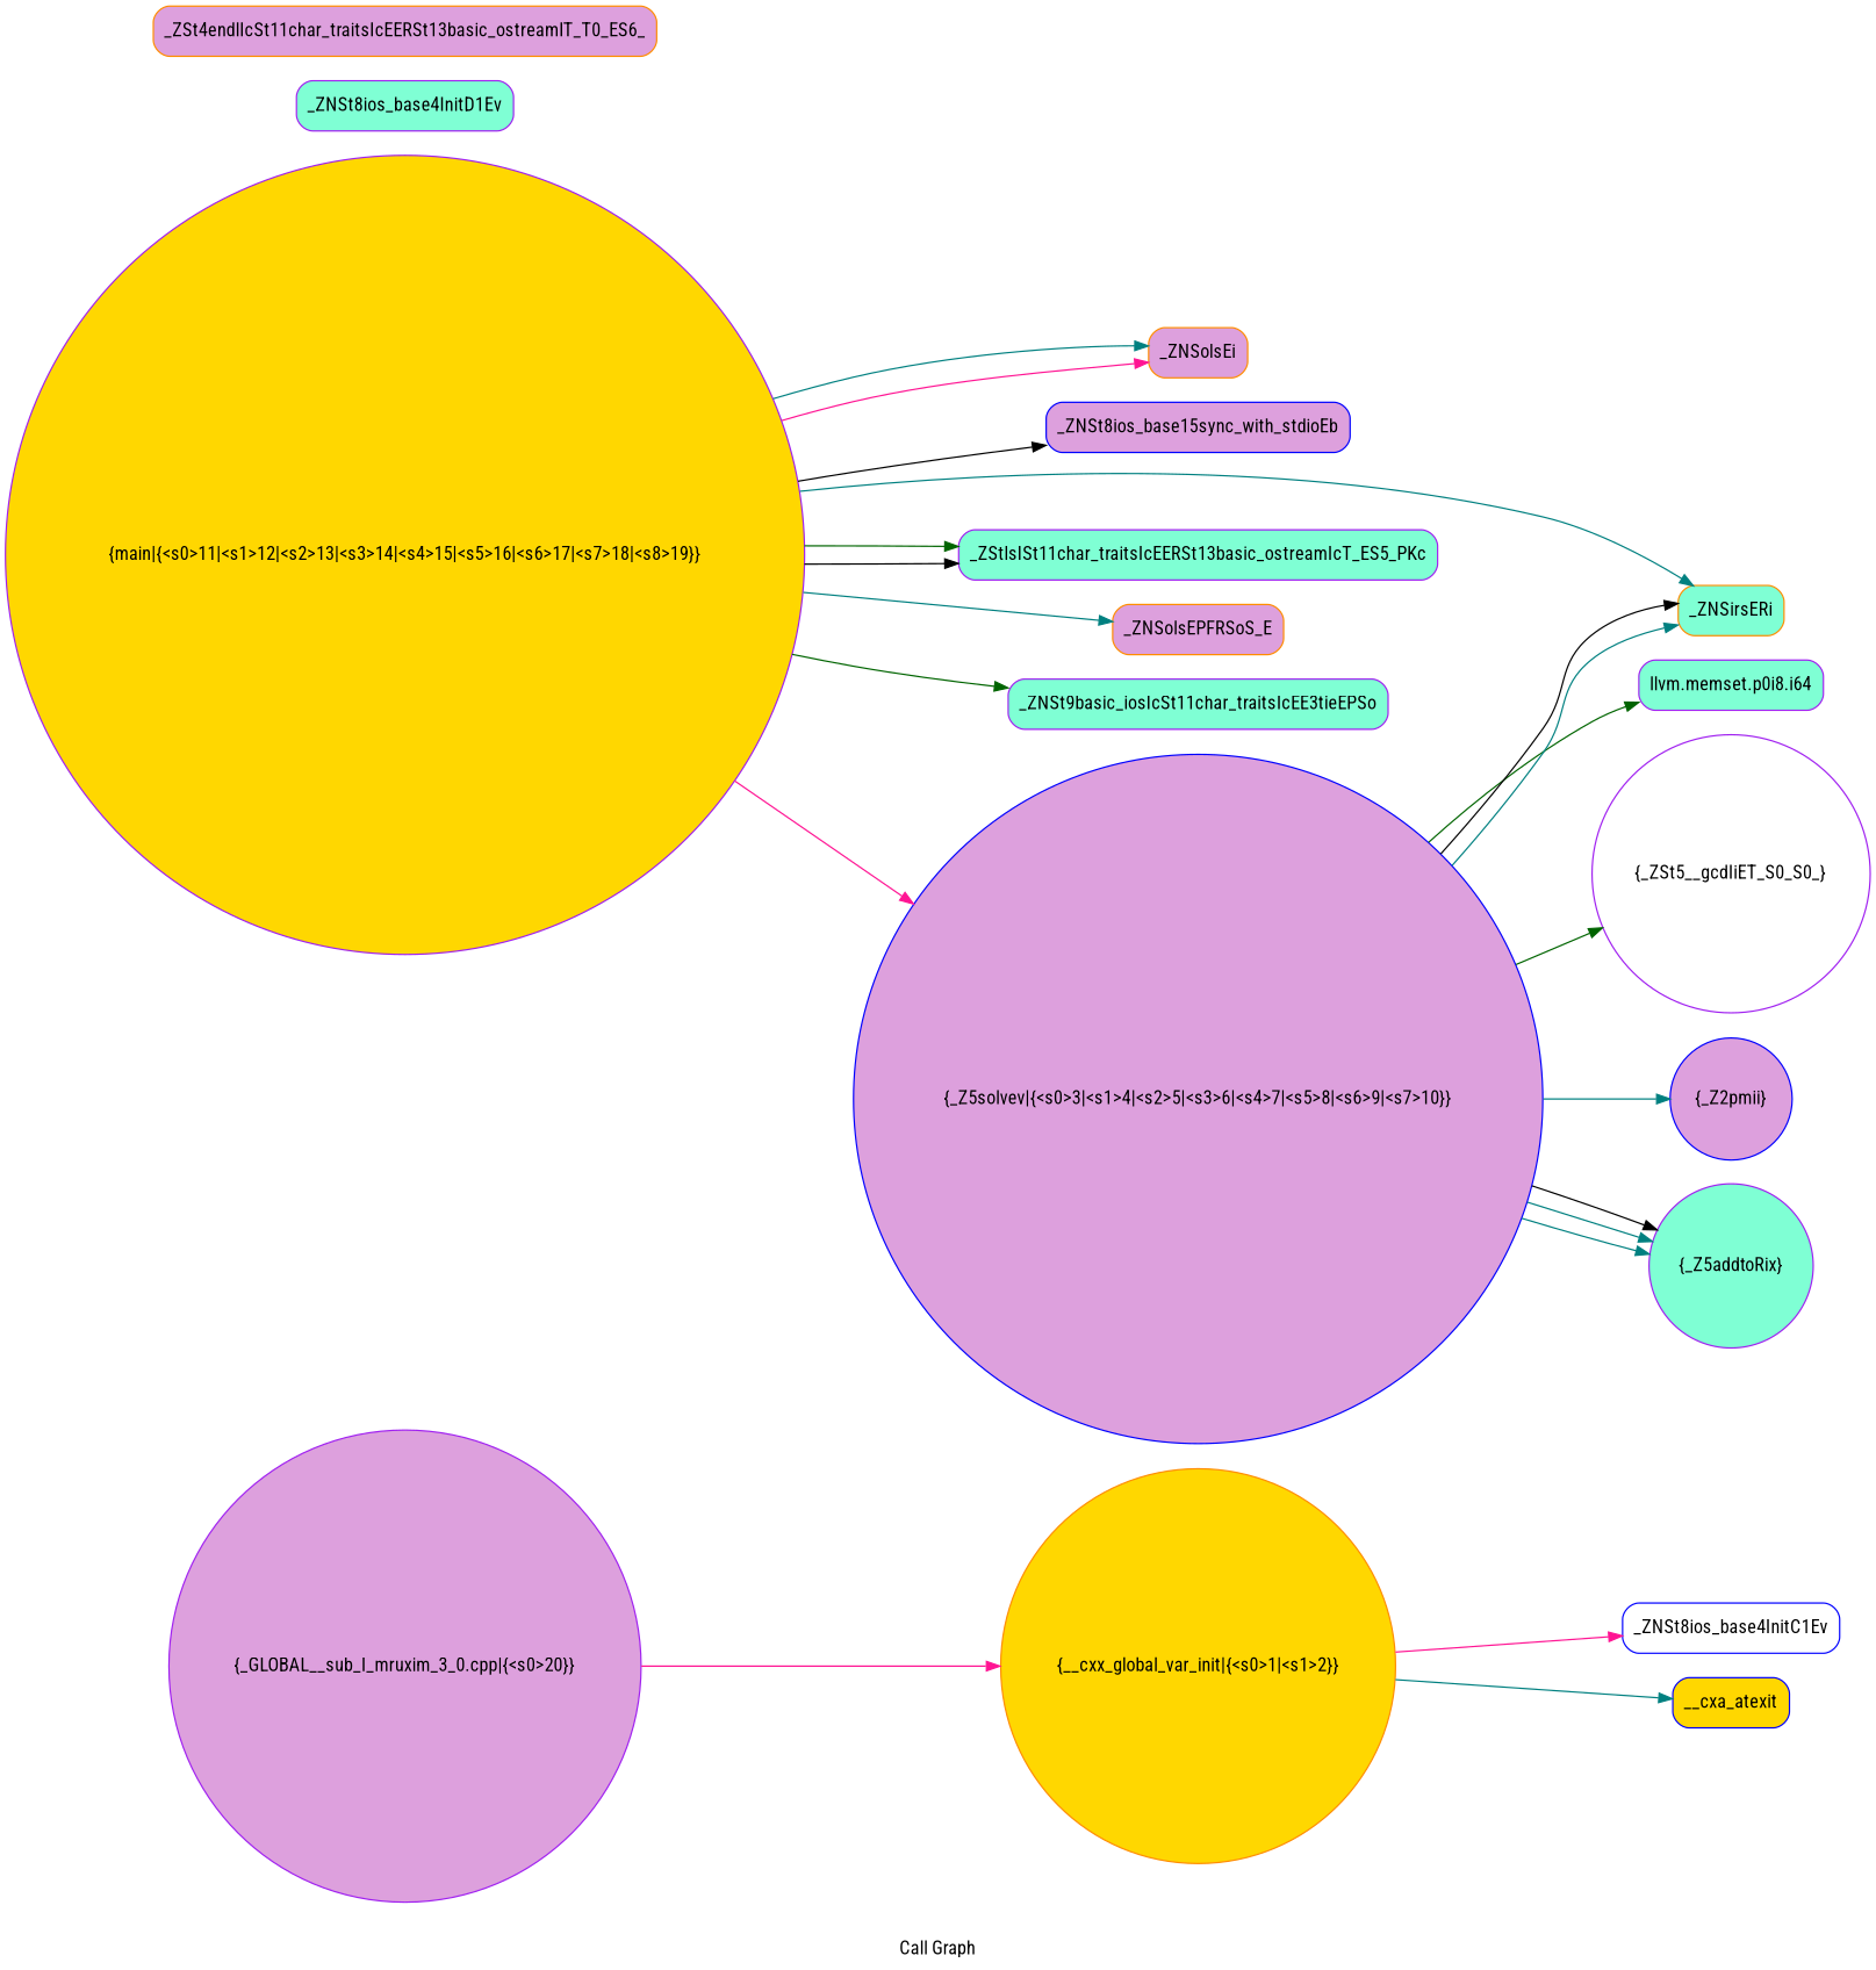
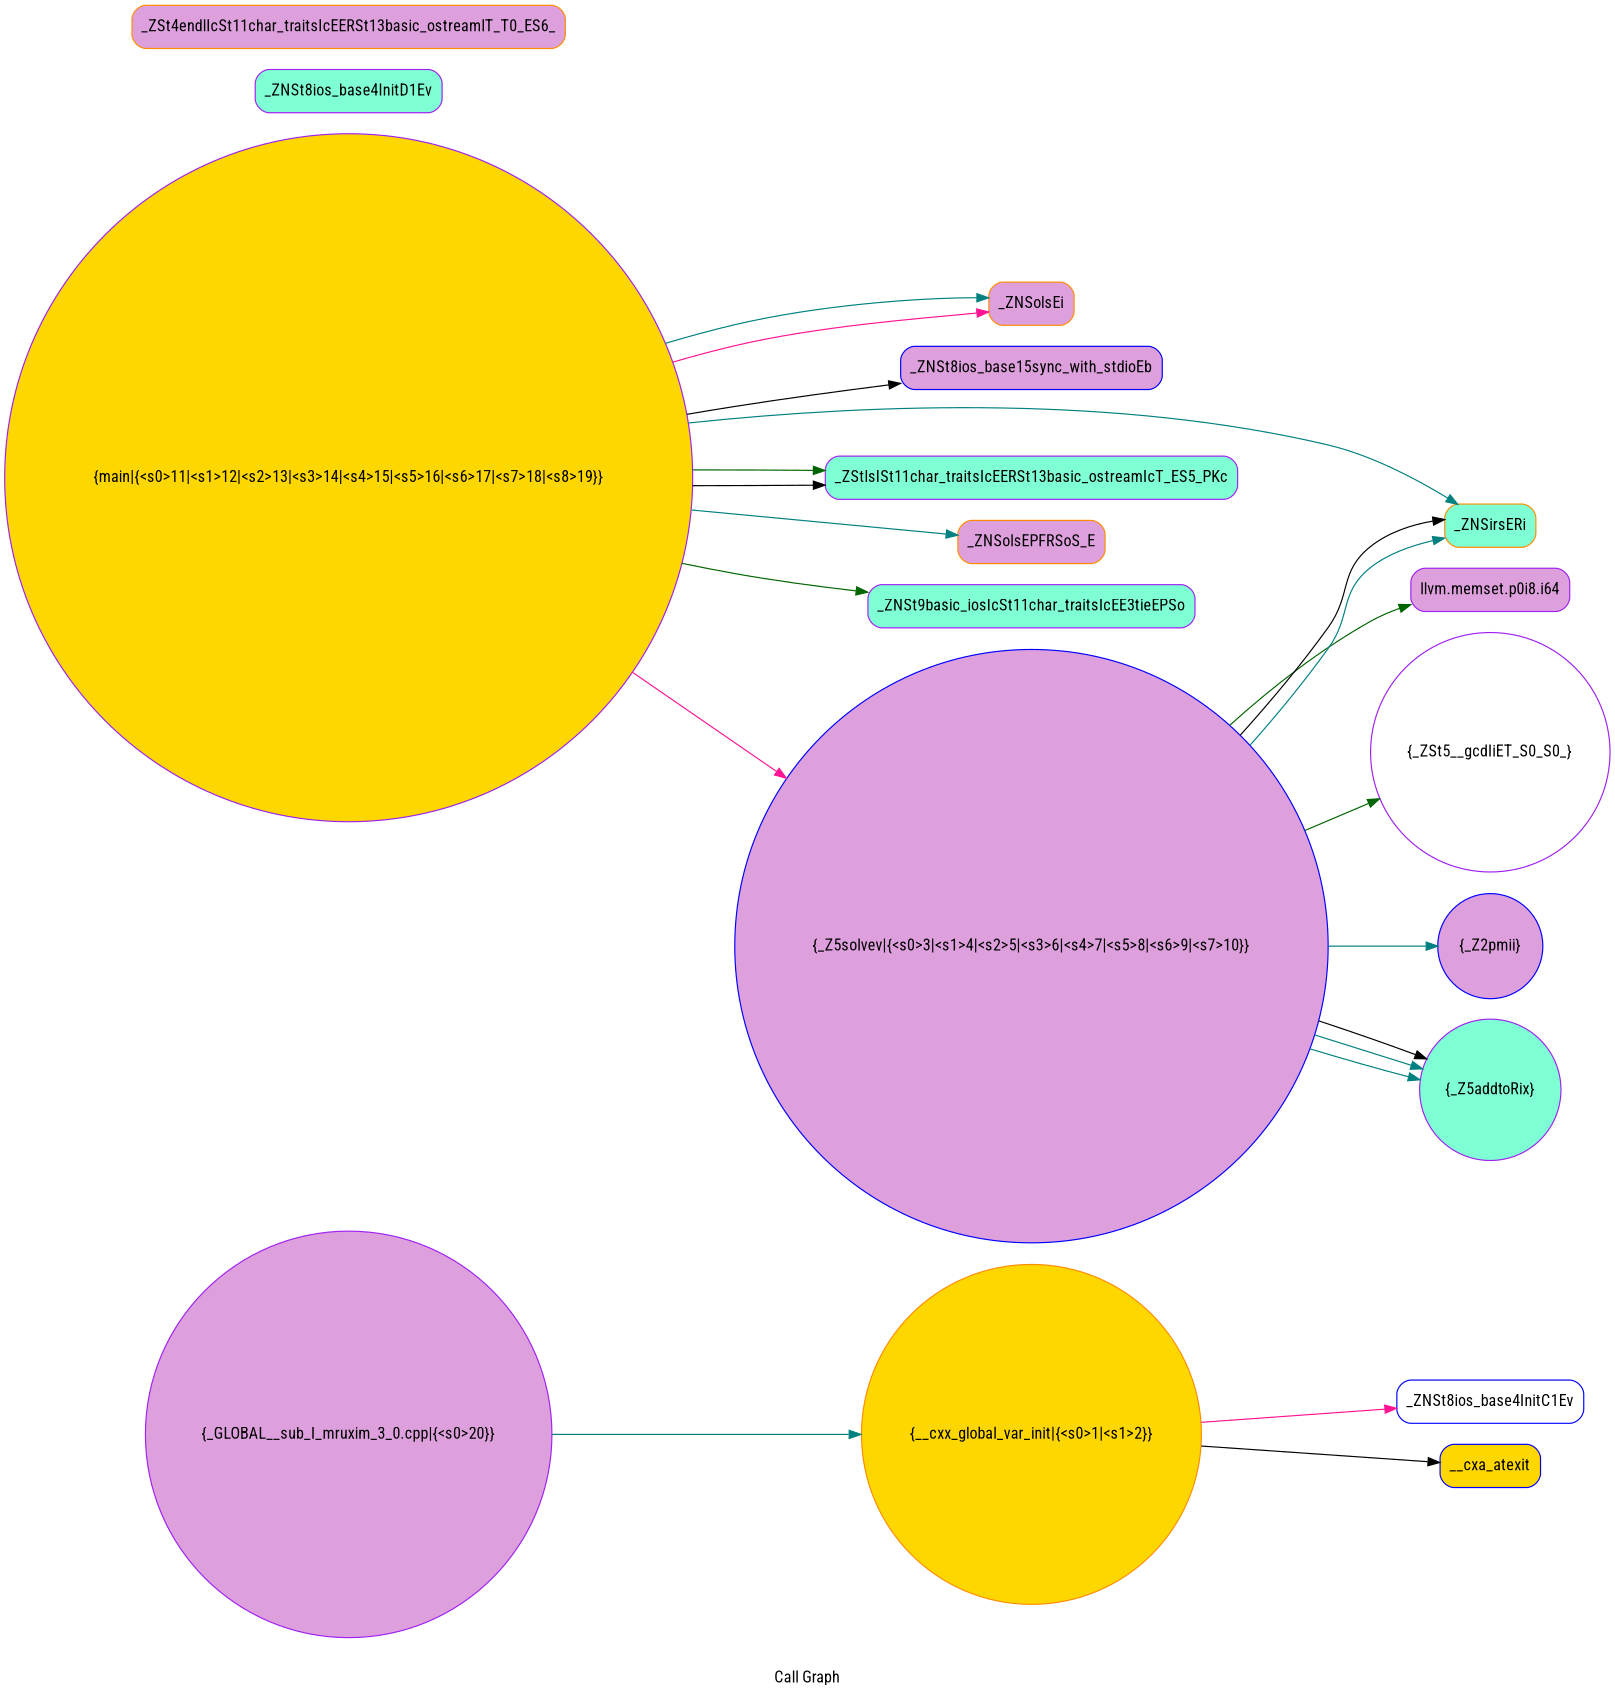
  digraph {
    fontname="Roboto Condensed"
    label="Call Graph"
    rankdir=LR
    node [color=purple fillcolor=plum fontname="Roboto Condensed" shape=Mrecord style=filled]
    edge [color=teal fontname="Roboto Condensed" tailport=s0]
    n1 [color=darkorange fillcolor=gold label="{__cxx_global_var_init|{<s0>1|<s1>2}}" shape=circle]
    n2 [color=blue fillcolor=white label="{_ZNSt8ios_base4InitC1Ev}"]
    n3 [color=blue fillcolor=gold label="{__cxa_atexit}"]
-   n4 [fillcolor=aquamarine label="{llvm.memset.p0i8.i64}"]
+   n4 [label="{llvm.memset.p0i8.i64}"]
    n5 [color=darkorange label="{_ZNSolsEi}"]
    n6 [fillcolor=aquamarine label="{_ZNSt8ios_base4InitD1Ev}"]
    n7 [fillcolor=white label="{_ZSt5__gcdIiET_S0_S0_}" shape=circle]
    n8 [color=darkorange label="{_ZSt4endlIcSt11char_traitsIcEERSt13basic_ostreamIT_T0_ES6_}"]
    n9 [color=blue label="{_Z2pmii}" shape=circle]
    n10 [color=blue label="{_ZNSt8ios_base15sync_with_stdioEb}"]
    n11 [color=darkorange fillcolor=aquamarine label="{_ZNSirsERi}"]
    n12 [fillcolor=aquamarine label="{_ZStlsISt11char_traitsIcEERSt13basic_ostreamIcT_ES5_PKc}"]
    n13 [fillcolor=aquamarine label="{_Z5addtoRix}" shape=circle]
    n14 [color=darkorange label="{_ZNSolsEPFRSoS_E}"]
    n15 [fillcolor=gold label="{main|{<s0>11|<s1>12|<s2>13|<s3>14|<s4>15|<s5>16|<s6>17|<s7>18|<s8>19}}" shape=circle]
    n16 [fillcolor=aquamarine label="{_ZNSt9basic_iosIcSt11char_traitsIcEE3tieEPSo}"]
    n17 [color=blue label="{_Z5solvev|{<s0>3|<s1>4|<s2>5|<s3>6|<s4>7|<s5>8|<s6>9|<s7>10}}" shape=circle]
    n18 [label="{_GLOBAL__sub_I_mruxim_3_0.cpp|{<s0>20}}" shape=circle]
    n1 -> n2 [color=deeppink]
-   n1 -> n3 [tailport=s1]
+   n1 -> n3 [color=black tailport=s1]
    n15 -> n5 [color=deeppink tailport=s4]
    n15 -> n5 [tailport=s7]
    n15 -> n10 [color=black]
    n15 -> n11 [tailport=s2]
    n15 -> n12 [color=black tailport=s3]
    n15 -> n12 [color=darkgreen tailport=s5]
    n15 -> n14 [tailport=s8]
    n15 -> n16 [color=darkgreen tailport=s1]
    n15 -> n17 [color=deeppink tailport=s6]
    n17 -> n4 [color=darkgreen tailport=s2]
    n17 -> n7 [color=darkgreen tailport=s3]
    n17 -> n9 [tailport=s6]
    n17 -> n11
    n17 -> n11 [color=black tailport=s1]
    n17 -> n13 [tailport=s4]
    n17 -> n13 [tailport=s5]
    n17 -> n13 [color=black tailport=s7]
-   n18 -> n1 [color=deeppink]
+   n18 -> n1
  }
